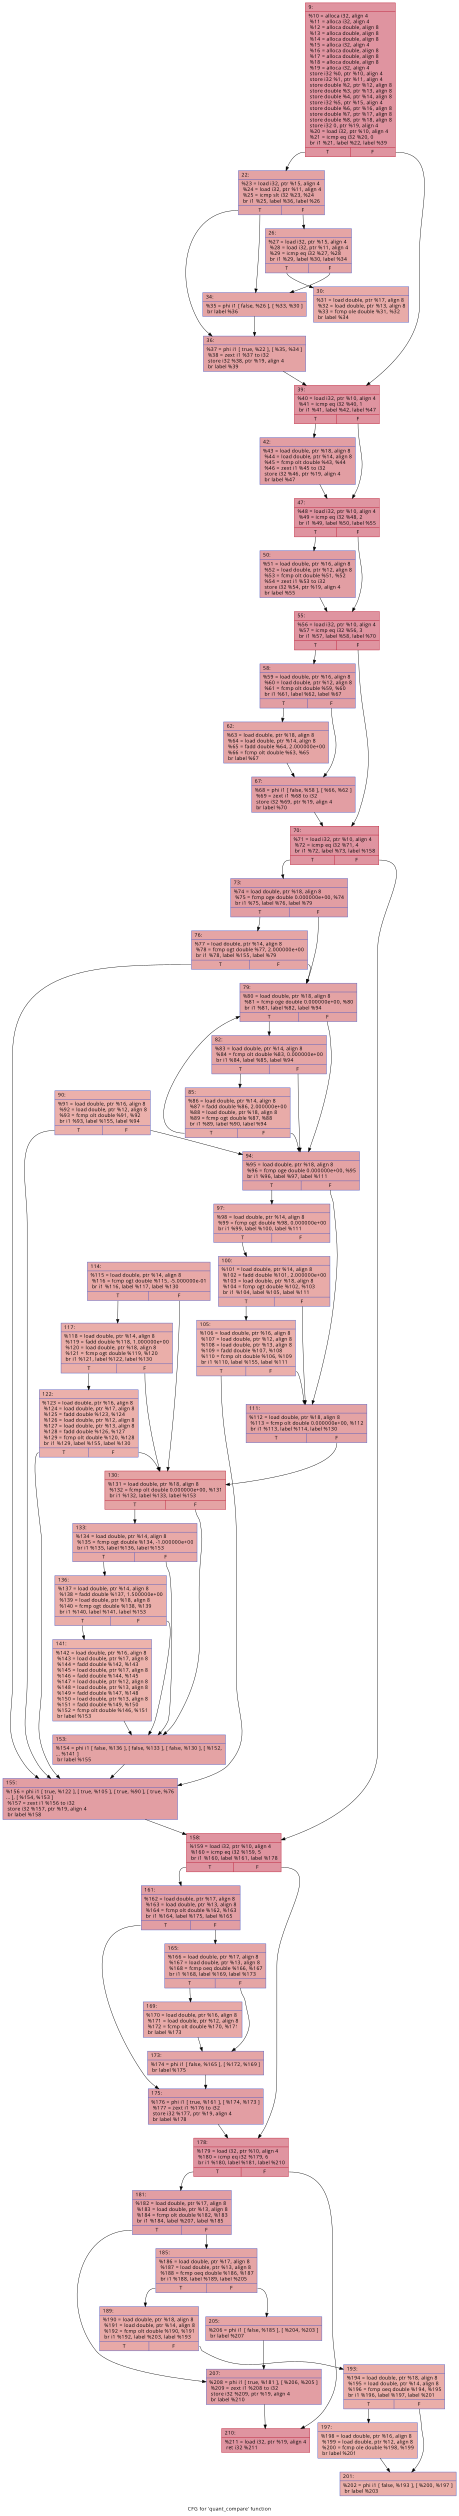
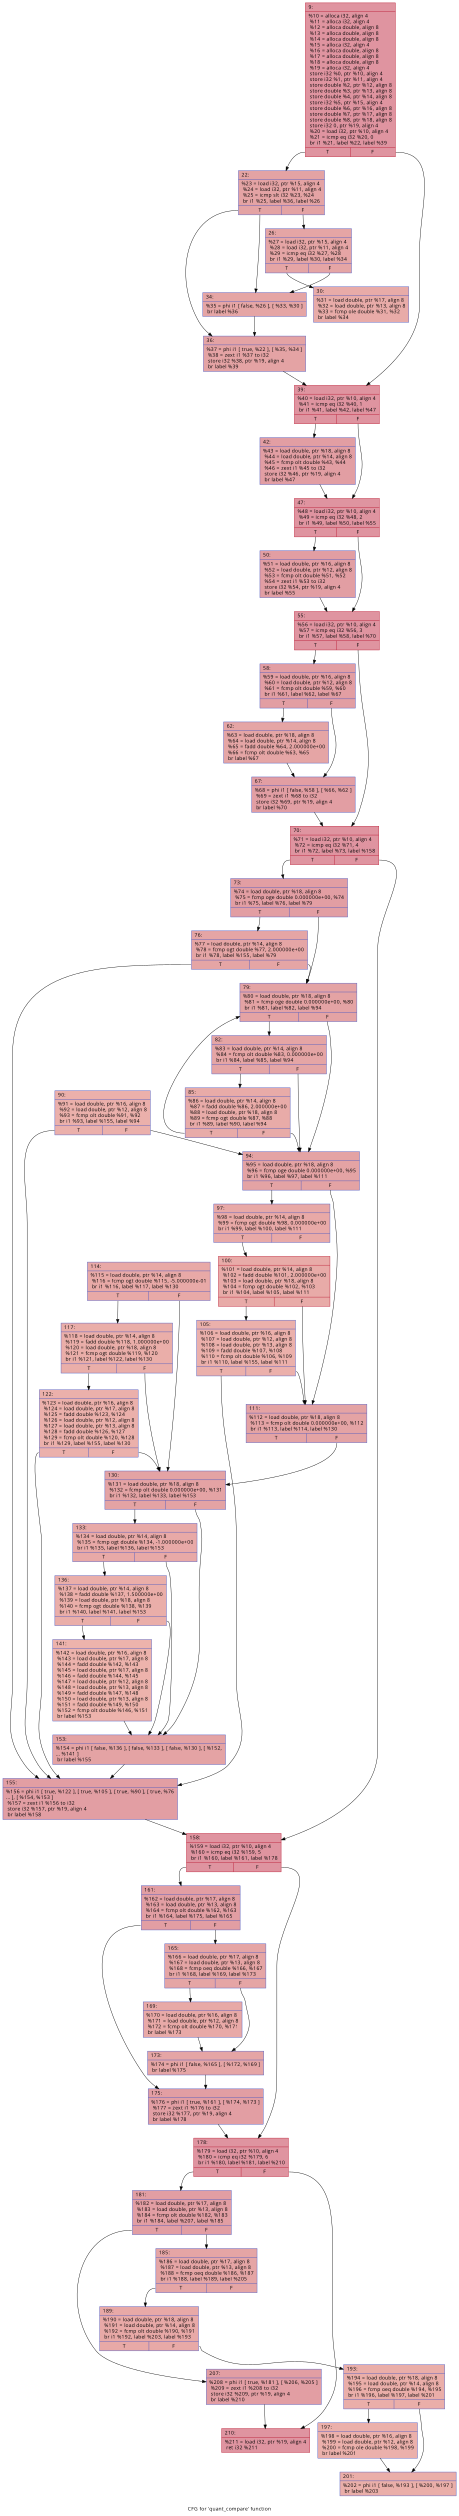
  digraph {
    fontname="Open Sans"
    label="CFG for 'quant_compare' function"
    node [color="#3d50c3ff" fillcolor="#be242e70" fontname="Open Sans" shape=record style=filled]
    edge [fontname="Open Sans" tailport=s0]
    n1 [color="#b70d28ff" fillcolor="#b70d2870" label="{9:\l|  %10 = alloca i32, align 4\l  %11 = alloca i32, align 4\l  %12 = alloca double, align 8\l  %13 = alloca double, align 8\l  %14 = alloca double, align 8\l  %15 = alloca i32, align 4\l  %16 = alloca double, align 8\l  %17 = alloca double, align 8\l  %18 = alloca double, align 8\l  %19 = alloca i32, align 4\l  store i32 %0, ptr %10, align 4\l  store i32 %1, ptr %11, align 4\l  store double %2, ptr %12, align 8\l  store double %3, ptr %13, align 8\l  store double %4, ptr %14, align 8\l  store i32 %5, ptr %15, align 4\l  store double %6, ptr %16, align 8\l  store double %7, ptr %17, align 8\l  store double %8, ptr %18, align 8\l  store i32 0, ptr %19, align 4\l  %20 = load i32, ptr %10, align 4\l  %21 = icmp eq i32 %20, 0\l  br i1 %21, label %22, label %39\l|{<s0>T|<s1>F}}"]
    n2 [fillcolor="#c32e3170" label="{22:\l|  %23 = load i32, ptr %15, align 4\l  %24 = load i32, ptr %11, align 4\l  %25 = icmp slt i32 %23, %24\l  br i1 %25, label %36, label %26\l|{<s0>T|<s1>F}}"]
    n3 [color="#b70d28ff" fillcolor="#b70d2870" label="{39:\l|  %40 = load i32, ptr %10, align 4\l  %41 = icmp eq i32 %40, 1\l  br i1 %41, label %42, label %47\l|{<s0>T|<s1>F}}"]
    n4 [fillcolor="#c32e3170" label="{36:\l|  %37 = phi i1 [ true, %22 ], [ %35, %34 ]\l  %38 = zext i1 %37 to i32\l  store i32 %38, ptr %19, align 4\l  br label %39\l}"]
    n5 [fillcolor="#c5333470" label="{26:\l|  %27 = load i32, ptr %15, align 4\l  %28 = load i32, ptr %11, align 4\l  %29 = icmp eq i32 %27, %28\l  br i1 %29, label %30, label %34\l|{<s0>T|<s1>F}}"]
    n6 [fillcolor="#c5333470" label="{34:\l|  %35 = phi i1 [ false, %26 ], [ %33, %30 ]\l  br label %36\l}"]
    n7 [label="{42:\l|  %43 = load double, ptr %18, align 8\l  %44 = load double, ptr %14, align 8\l  %45 = fcmp olt double %43, %44\l  %46 = zext i1 %45 to i32\l  store i32 %46, ptr %19, align 4\l  br label %47\l}"]
    n8 [color="#b70d28ff" fillcolor="#b70d2870" label="{47:\l|  %48 = load i32, ptr %10, align 4\l  %49 = icmp eq i32 %48, 2\l  br i1 %49, label %50, label %55\l|{<s0>T|<s1>F}}"]
    n9 [fillcolor="#cc403a70" label="{30:\l|  %31 = load double, ptr %17, align 8\l  %32 = load double, ptr %13, align 8\l  %33 = fcmp ole double %31, %32\l  br label %34\l}"]
    n10 [label="{50:\l|  %51 = load double, ptr %16, align 8\l  %52 = load double, ptr %12, align 8\l  %53 = fcmp olt double %51, %52\l  %54 = zext i1 %53 to i32\l  store i32 %54, ptr %19, align 4\l  br label %55\l}"]
    n11 [color="#b70d28ff" fillcolor="#b70d2870" label="{55:\l|  %56 = load i32, ptr %10, align 4\l  %57 = icmp eq i32 %56, 3\l  br i1 %57, label %58, label %70\l|{<s0>T|<s1>F}}"]
    n12 [label="{58:\l|  %59 = load double, ptr %16, align 8\l  %60 = load double, ptr %12, align 8\l  %61 = fcmp olt double %59, %60\l  br i1 %61, label %62, label %67\l|{<s0>T|<s1>F}}"]
    n13 [color="#b70d28ff" fillcolor="#b70d2870" label="{70:\l|  %71 = load i32, ptr %10, align 4\l  %72 = icmp eq i32 %71, 4\l  br i1 %72, label %73, label %158\l|{<s0>T|<s1>F}}"]
    n14 [fillcolor="#c5333470" label="{62:\l|  %63 = load double, ptr %18, align 8\l  %64 = load double, ptr %14, align 8\l  %65 = fadd double %64, 2.000000e+00\l  %66 = fcmp olt double %63, %65\l  br label %67\l}"]
    n15 [label="{67:\l|  %68 = phi i1 [ false, %58 ], [ %66, %62 ]\l  %69 = zext i1 %68 to i32\l  store i32 %69, ptr %19, align 4\l  br label %70\l}"]
    n16 [label="{73:\l|  %74 = load double, ptr %18, align 8\l  %75 = fcmp oge double 0.000000e+00, %74\l  br i1 %75, label %76, label %79\l|{<s0>T|<s1>F}}"]
    n17 [color="#b70d28ff" fillcolor="#b70d2870" label="{158:\l|  %159 = load i32, ptr %10, align 4\l  %160 = icmp eq i32 %159, 5\l  br i1 %160, label %161, label %178\l|{<s0>T|<s1>F}}"]
    n18 [fillcolor="#c5333470" label="{76:\l|  %77 = load double, ptr %14, align 8\l  %78 = fcmp ogt double %77, 2.000000e+00\l  br i1 %78, label %155, label %79\l|{<s0>T|<s1>F}}"]
    n19 [fillcolor="#c32e3170" label="{79:\l|  %80 = load double, ptr %18, align 8\l  %81 = fcmp oge double 0.000000e+00, %80\l  br i1 %81, label %82, label %94\l|{<s0>T|<s1>F}}"]
    n20 [label="{161:\l|  %162 = load double, ptr %17, align 8\l  %163 = load double, ptr %13, align 8\l  %164 = fcmp olt double %162, %163\l  br i1 %164, label %175, label %165\l|{<s0>T|<s1>F}}"]
    n21 [color="#b70d28ff" fillcolor="#b70d2870" label="{178:\l|  %179 = load i32, ptr %10, align 4\l  %180 = icmp eq i32 %179, 6\l  br i1 %180, label %181, label %210\l|{<s0>T|<s1>F}}"]
    n22 [label="{155:\l|  %156 = phi i1 [ true, %122 ], [ true, %105 ], [ true, %90 ], [ true, %76\l... ], [ %154, %153 ]\l  %157 = zext i1 %156 to i32\l  store i32 %157, ptr %19, align 4\l  br label %158\l}"]
    n23 [fillcolor="#c5333470" label="{82:\l|  %83 = load double, ptr %14, align 8\l  %84 = fcmp olt double %83, 0.000000e+00\l  br i1 %84, label %85, label %94\l|{<s0>T|<s1>F}}"]
    n24 [fillcolor="#c32e3170" label="{94:\l|  %95 = load double, ptr %18, align 8\l  %96 = fcmp oge double 0.000000e+00, %95\l  br i1 %96, label %97, label %111\l|{<s0>T|<s1>F}}"]
    n25 [label="{175:\l|  %176 = phi i1 [ true, %161 ], [ %174, %173 ]\l  %177 = zext i1 %176 to i32\l  store i32 %177, ptr %19, align 4\l  br label %178\l}"]
    n26 [fillcolor="#c5333470" label="{165:\l|  %166 = load double, ptr %17, align 8\l  %167 = load double, ptr %13, align 8\l  %168 = fcmp oeq double %166, %167\l  br i1 %168, label %169, label %173\l|{<s0>T|<s1>F}}"]
    n27 [label="{181:\l|  %182 = load double, ptr %17, align 8\l  %183 = load double, ptr %13, align 8\l  %184 = fcmp olt double %182, %183\l  br i1 %184, label %207, label %185\l|{<s0>T|<s1>F}}"]
    n28 [color="#b70d28ff" fillcolor="#b70d2870" label="{210:\l|  %211 = load i32, ptr %19, align 4\l  ret i32 %211\l}"]
    n29 [fillcolor="#cc403a70" label="{85:\l|  %86 = load double, ptr %14, align 8\l  %87 = fadd double %86, 2.000000e+00\l  %88 = load double, ptr %18, align 8\l  %89 = fcmp ogt double %87, %88\l  br i1 %89, label %90, label %94\l|{<s0>T|<s1>F}}"]
    n30 [fillcolor="#ca3b3770" label="{97:\l|  %98 = load double, ptr %14, align 8\l  %99 = fcmp ogt double %98, 0.000000e+00\l  br i1 %99, label %100, label %111\l|{<s0>T|<s1>F}}"]
    n31 [fillcolor="#c32e3170" label="{111:\l|  %112 = load double, ptr %18, align 8\l  %113 = fcmp olt double 0.000000e+00, %112\l  br i1 %113, label %114, label %130\l|{<s0>T|<s1>F}}"]
-   n32 [fillcolor="#cc403a70" label="{100:\l|  %101 = load double, ptr %14, align 8\l  %102 = fadd double %101, 2.000000e+00\l  %103 = load double, ptr %18, align 8\l  %104 = fcmp ogt double %102, %103\l  br i1 %104, label %105, label %111\l|{<s0>T|<s1>F}}"]
-   n33 [color="#b70d28ff" fillcolor="#c32e3170" label="{130:\l|  %131 = load double, ptr %18, align 8\l  %132 = fcmp olt double 0.000000e+00, %131\l  br i1 %132, label %133, label %153\l|{<s0>T|<s1>F}}"]
+   n32 [color="#b70d28ff" fillcolor="#cc403a70" label="{100:\l|  %101 = load double, ptr %14, align 8\l  %102 = fadd double %101, 2.000000e+00\l  %103 = load double, ptr %18, align 8\l  %104 = fcmp ogt double %102, %103\l  br i1 %104, label %105, label %111\l|{<s0>T|<s1>F}}"]
+   n33 [fillcolor="#c32e3170" label="{130:\l|  %131 = load double, ptr %18, align 8\l  %132 = fcmp olt double 0.000000e+00, %131\l  br i1 %132, label %133, label %153\l|{<s0>T|<s1>F}}"]
    n34 [fillcolor="#d24b4070" label="{90:\l|  %91 = load double, ptr %16, align 8\l  %92 = load double, ptr %12, align 8\l  %93 = fcmp olt double %91, %92\l  br i1 %93, label %155, label %94\l|{<s0>T|<s1>F}}"]
    n35 [fillcolor="#d24b4070" label="{105:\l|  %106 = load double, ptr %16, align 8\l  %107 = load double, ptr %12, align 8\l  %108 = load double, ptr %13, align 8\l  %109 = fadd double %107, %108\l  %110 = fcmp olt double %106, %109\l  br i1 %110, label %155, label %111\l|{<s0>T|<s1>F}}"]
    n36 [fillcolor="#ca3b3770" label="{114:\l|  %115 = load double, ptr %14, align 8\l  %116 = fcmp ogt double %115, -5.000000e-01\l  br i1 %116, label %117, label %130\l|{<s0>T|<s1>F}}"]
    n37 [fillcolor="#d0473d70" label="{117:\l|  %118 = load double, ptr %14, align 8\l  %119 = fadd double %118, 1.000000e+00\l  %120 = load double, ptr %18, align 8\l  %121 = fcmp ogt double %119, %120\l  br i1 %121, label %122, label %130\l|{<s0>T|<s1>F}}"]
    n38 [fillcolor="#ca3b3770" label="{133:\l|  %134 = load double, ptr %14, align 8\l  %135 = fcmp ogt double %134, -1.000000e+00\l  br i1 %135, label %136, label %153\l|{<s0>T|<s1>F}}"]
    n39 [fillcolor="#c32e3170" label="{153:\l|  %154 = phi i1 [ false, %136 ], [ false, %133 ], [ false, %130 ], [ %152,\l... %141 ]\l  br label %155\l}"]
    n40 [fillcolor="#d24b4070" label="{122:\l|  %123 = load double, ptr %16, align 8\l  %124 = load double, ptr %17, align 8\l  %125 = fadd double %123, %124\l  %126 = load double, ptr %12, align 8\l  %127 = load double, ptr %13, align 8\l  %128 = fadd double %126, %127\l  %129 = fcmp olt double %120, %128\l  br i1 %129, label %155, label %130\l|{<s0>T|<s1>F}}"]
    n41 [fillcolor="#d0473d70" label="{136:\l|  %137 = load double, ptr %14, align 8\l  %138 = fadd double %137, 1.500000e+00\l  %139 = load double, ptr %18, align 8\l  %140 = fcmp ogt double %138, %139\l  br i1 %140, label %141, label %153\l|{<s0>T|<s1>F}}"]
    n42 [fillcolor="#d6524470" label="{141:\l|  %142 = load double, ptr %16, align 8\l  %143 = load double, ptr %17, align 8\l  %144 = fadd double %142, %143\l  %145 = load double, ptr %17, align 8\l  %146 = fadd double %144, %145\l  %147 = load double, ptr %12, align 8\l  %148 = load double, ptr %13, align 8\l  %149 = fadd double %147, %148\l  %150 = load double, ptr %13, align 8\l  %151 = fadd double %149, %150\l  %152 = fcmp olt double %146, %151\l  br label %153\l}"]
    n43 [fillcolor="#ca3b3770" label="{169:\l|  %170 = load double, ptr %16, align 8\l  %171 = load double, ptr %12, align 8\l  %172 = fcmp olt double %170, %171\l  br label %173\l}"]
    n44 [fillcolor="#c5333470" label="{173:\l|  %174 = phi i1 [ false, %165 ], [ %172, %169 ]\l  br label %175\l}"]
    n45 [label="{207:\l|  %208 = phi i1 [ true, %181 ], [ %206, %205 ]\l  %209 = zext i1 %208 to i32\l  store i32 %209, ptr %19, align 4\l  br label %210\l}"]
    n46 [fillcolor="#c5333470" label="{185:\l|  %186 = load double, ptr %17, align 8\l  %187 = load double, ptr %13, align 8\l  %188 = fcmp oeq double %186, %187\l  br i1 %188, label %189, label %205\l|{<s0>T|<s1>F}}"]
    n47 [fillcolor="#ca3b3770" label="{189:\l|  %190 = load double, ptr %18, align 8\l  %191 = load double, ptr %14, align 8\l  %192 = fcmp olt double %190, %191\l  br i1 %192, label %203, label %193\l|{<s0>T|<s1>F}}"]
-   n48 [fillcolor="#c5333470" label="{205:\l|  %206 = phi i1 [ false, %185 ], [ %204, %203 ]\l  br label %207\l}"]
    n49 [fillcolor="#d0473d70" label="{193:\l|  %194 = load double, ptr %18, align 8\l  %195 = load double, ptr %14, align 8\l  %196 = fcmp oeq double %194, %195\l  br i1 %196, label %197, label %201\l|{<s0>T|<s1>F}}"]
    n50 [fillcolor="#d24b4070" label="{197:\l|  %198 = load double, ptr %16, align 8\l  %199 = load double, ptr %12, align 8\l  %200 = fcmp ole double %198, %199\l  br label %201\l}"]
    n51 [fillcolor="#d0473d70" label="{201:\l|  %202 = phi i1 [ false, %193 ], [ %200, %197 ]\l  br label %203\l}"]
    n1 -> n2
    n1 -> n3 [tailport=s1]
    n2 -> n4
    n2 -> n5 [tailport=s1]
    n2 -> n6
    n3 -> n7
    n3 -> n8 [tailport=s1]
    n4 -> n3
    n5 -> n6 [tailport=s1]
    n5 -> n9
    n6 -> n4
    n7 -> n8
    n8 -> n10
    n8 -> n11 [tailport=s1]
    n10 -> n11
    n11 -> n12
    n11 -> n13 [tailport=s1]
    n12 -> n14
    n12 -> n15 [tailport=s1]
    n13 -> n16
    n13 -> n17 [tailport=s1]
    n14 -> n15
    n15 -> n13
    n16 -> n18
    n16 -> n19 [tailport=s1]
    n17 -> n20
    n17 -> n21 [tailport=s1]
    n18 -> n19 [tailport=s1]
    n18 -> n22
    n19 -> n23
    n19 -> n24 [tailport=s1]
    n20 -> n25
    n20 -> n26 [tailport=s1]
    n21 -> n27
    n21 -> n28 [tailport=s1]
    n22 -> n17
    n23 -> n24 [tailport=s1]
    n23 -> n29
    n24 -> n30
    n24 -> n31 [tailport=s1]
    n25 -> n21
    n26 -> n43
    n26 -> n44 [tailport=s1]
    n27 -> n45
    n27 -> n46 [tailport=s1]
    n29 -> n19
    n29 -> n24 [tailport=s1]
    n30 -> n32
    n31 -> n33 [tailport=s1]
    n32 -> n31 [tailport=s1]
    n32 -> n35
    n33 -> n38
    n33 -> n39 [tailport=s1]
    n34 -> n22
    n34 -> n24 [tailport=s1]
    n35 -> n22
    n35 -> n31 [tailport=s1]
    n36 -> n33 [tailport=s1]
    n36 -> n37
    n37 -> n33 [tailport=s1]
    n37 -> n40
    n38 -> n39 [tailport=s1]
    n38 -> n41
    n39 -> n22
    n40 -> n22
    n40 -> n33 [tailport=s1]
    n41 -> n39 [tailport=s1]
    n41 -> n42
    n42 -> n39
    n43 -> n44
    n44 -> n25
    n45 -> n28
    n46 -> n47
-   n46 -> n48 [tailport=s1]
    n47 -> n49 [tailport=s1]
-   n48 -> n45
    n49 -> n50
    n49 -> n51 [tailport=s1]
    n50 -> n51
  }
